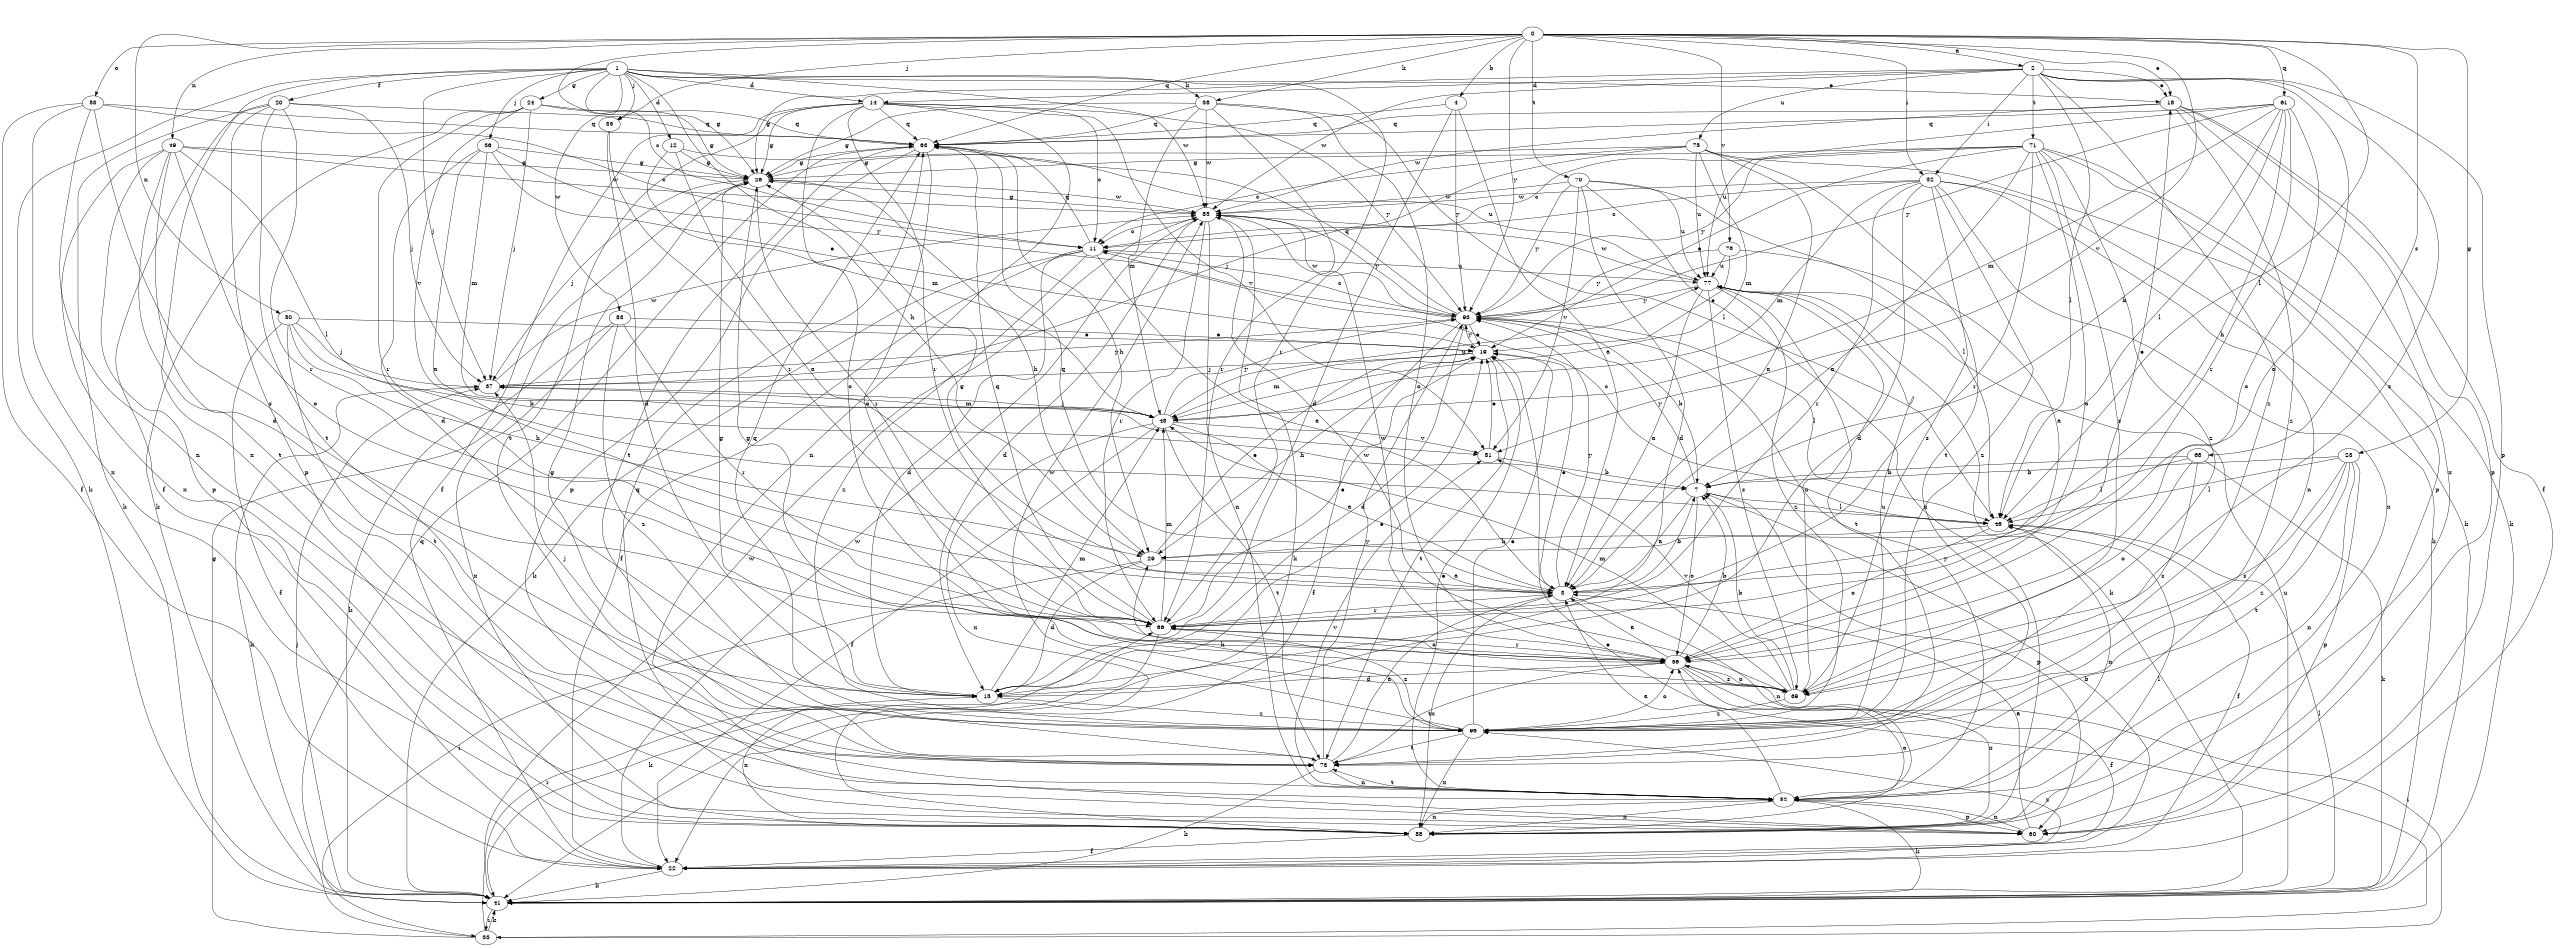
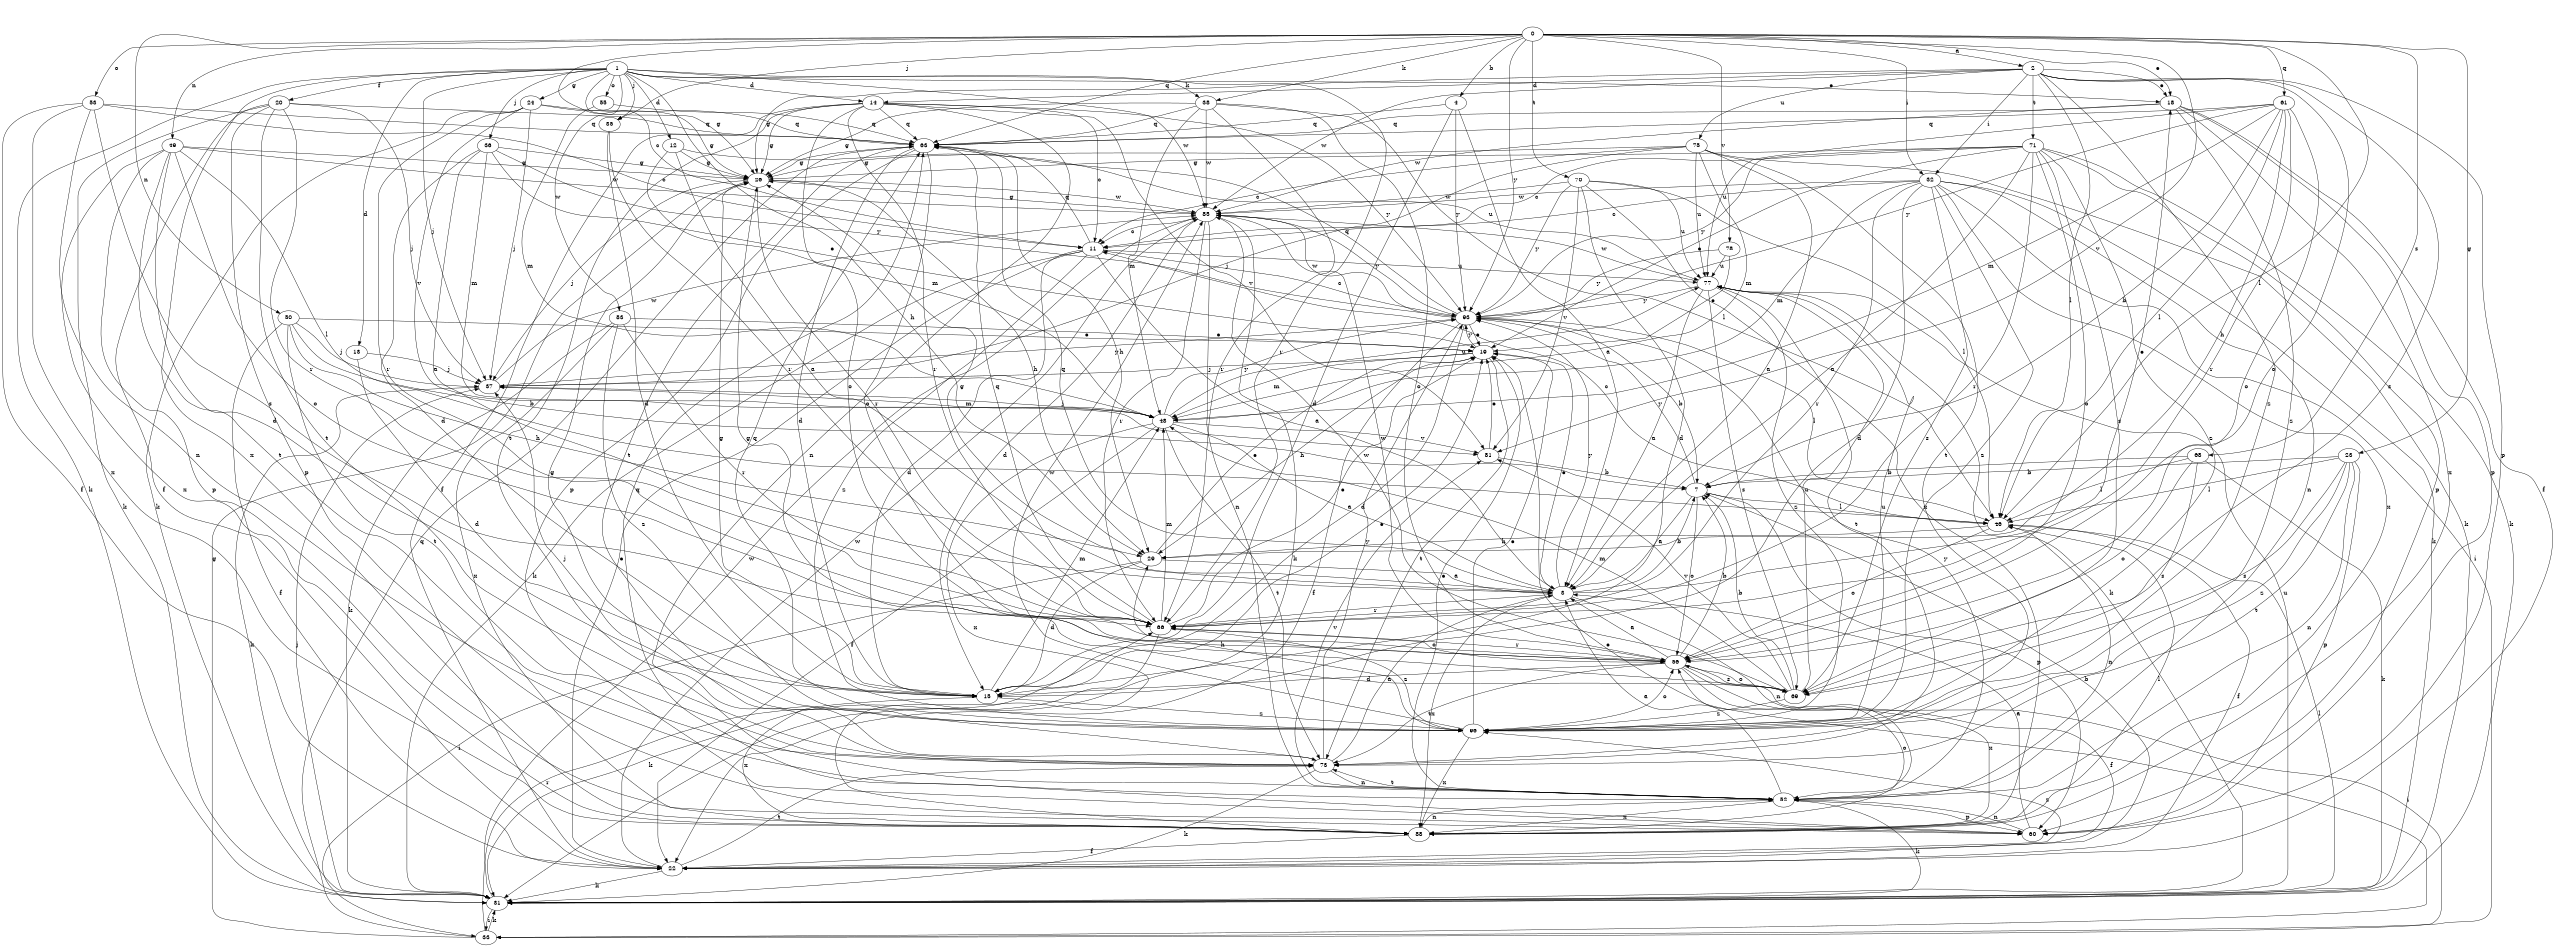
  strict digraph {
    0
    2
    4
    11
    18
    23
    32
    35
    38
    n10 [label=46]
    49
    50
    53
    61
    63
    68
    70
    78
    81
    93
    14
    26
    85
    56
    60
    69
    71
    75
    96
    3
    15
-   41
+   41 [label=31]
    22
    77
    88
    7
    52
    73
    66
    48
    33
    29
    37
    19
    1
    12
+   13
    20
    24
    36
+   55
    83
    0 -> 2 [label=a]
    0 -> 4 [label=b]
    0 -> 11 [label=c]
    0 -> 18 [label=e]
    0 -> 23 [label=g]
    0 -> 32 [label=i]
    0 -> 35 [label=j]
    0 -> 38 [label=k]
    0 -> n10 [label=l]
    0 -> 49 [label=n]
    0 -> 50 [label=n]
    0 -> 53 [label=o]
    0 -> 61 [label=q]
    0 -> 63 [label=q]
    0 -> 68 [label=s]
    0 -> 70 [label=t]
    0 -> 78 [label=v]
    0 -> 81 [label=v]
    0 -> 93 [label=y]
    2 -> 18 [label=e]
    2 -> 32 [label=i]
    2 -> n10 [label=l]
    2 -> 14 [label=d]
    2 -> 26 [label=g]
    2 -> 85 [label=w]
    2 -> 56 [label=o]
    2 -> 60 [label=p]
    2 -> 69 [label=s]
    2 -> 71 [label=t]
    2 -> 75 [label=u]
    2 -> 96 [label=z]
    4 -> 63 [label=q]
    4 -> 93 [label=y]
    4 -> 3 [label=a]
    4 -> 15 [label=d]
    11 -> 63 [label=q]
    11 -> 96 [label=z]
    11 -> 3 [label=a]
    11 -> 15 [label=d]
    11 -> 41 [label=k]
-   11 -> 22 [label=f]
+   11 -> 22 [label=e]
    11 -> 77 [label=u]
    18 -> 63 [label=q]
    18 -> 85 [label=w]
    18 -> 60 [label=p]
    18 -> 96 [label=z]
    18 -> 22 [label=f]
    18 -> 88 [label=x]
    23 -> n10 [label=l]
    23 -> 60 [label=p]
    23 -> 69 [label=s]
    23 -> 96 [label=z]
    23 -> 7 [label=b]
    23 -> 52 [label=n]
    23 -> 73 [label=t]
    32 -> 11 [label=c]
    32 -> 85 [label=w]
    32 -> 69 [label=s]
    32 -> 96 [label=z]
    32 -> 15 [label=d]
    32 -> 41 [label=k]
    32 -> 88 [label=x]
    32 -> 52 [label=n]
    32 -> 66 [label=r]
    32 -> 48 [label=m]
+   32 -> 33 [label=i]
    35 -> 15 [label=d]
    35 -> 66 [label=r]
    38 -> n10 [label=l]
    38 -> 63 [label=q]
    38 -> 26 [label=g]
    38 -> 85 [label=w]
    38 -> 56 [label=o]
    38 -> 66 [label=r]
    38 -> 48 [label=m]
    n10 -> 11 [label=c]
    n10 -> 56 [label=o]
    n10 -> 22 [label=f]
    n10 -> 52 [label=n]
    n10 -> 29 [label=h]
    49 -> n10 [label=l]
    49 -> 26 [label=g]
    49 -> 85 [label=w]
    49 -> 56 [label=o]
    49 -> 60 [label=p]
    49 -> 15 [label=d]
    49 -> 88 [label=x]
    49 -> 73 [label=t]
    50 -> 22 [label=f]
    50 -> 7 [label=b]
    50 -> 73 [label=t]
    50 -> 29 [label=h]
    50 -> 37 [label=j]
    50 -> 19 [label=e]
    53 -> 11 [label=c]
    53 -> 63 [label=q]
    53 -> 69 [label=s]
    53 -> 22 [label=f]
    53 -> 88 [label=x]
    53 -> 52 [label=n]
    61 -> n10 [label=l]
    61 -> 63 [label=q]
    61 -> 93 [label=y]
    61 -> 56 [label=o]
    61 -> 77 [label=u]
    61 -> 7 [label=b]
    61 -> 66 [label=r]
    61 -> 48 [label=m]
    61 -> 29 [label=h]
    63 -> 26 [label=g]
    63 -> 56 [label=o]
    63 -> 60 [label=p]
+   63 -> 15 [label=d]
    63 -> 73 [label=t]
    63 -> 29 [label=h]
    68 -> n10 [label=l]
    68 -> 56 [label=o]
    68 -> 69 [label=s]
    68 -> 41 [label=k]
    68 -> 7 [label=b]
    70 -> n10 [label=l]
    70 -> 81 [label=v]
    70 -> 93 [label=y]
    70 -> 85 [label=w]
    70 -> 15 [label=d]
    70 -> 77 [label=u]
    70 -> 88 [label=x]
    78 -> 93 [label=y]
-   78 -> 3 [label=a]
    78 -> 77 [label=u]
    78 -> 19 [label=e]
    81 -> 7 [label=b]
    81 -> 19 [label=e]
    93 -> 11 [label=c]
    93 -> n10 [label=l]
    93 -> 63 [label=q]
    93 -> 85 [label=w]
    93 -> 15 [label=d]
    93 -> 22 [label=f]
    93 -> 7 [label=b]
    93 -> 19 [label=e]
    14 -> 11 [label=c]
    14 -> 63 [label=q]
    14 -> 81 [label=v]
    14 -> 93 [label=y]
    14 -> 26 [label=g]
    14 -> 56 [label=o]
    14 -> 22 [label=f]
    14 -> 52 [label=n]
    14 -> 73 [label=t]
    14 -> 66 [label=r]
    26 -> 85 [label=w]
    26 -> 66 [label=r]
    26 -> 29 [label=h]
    26 -> 37 [label=j]
    85 -> 11 [label=c]
    85 -> 93 [label=y]
    85 -> 26 [label=g]
    85 -> 15 [label=d]
    85 -> 41 [label=k]
    85 -> 52 [label=n]
    85 -> 66 [label=r]
    56 -> 85 [label=w]
    56 -> 69 [label=s]
    56 -> 3 [label=a]
    56 -> 15 [label=d]
    56 -> 22 [label=f]
    56 -> 88 [label=x]
    56 -> 7 [label=b]
    56 -> 73 [label=t]
    56 -> 66 [label=r]
    56 -> 33 [label=i]
    60 -> 63 [label=q]
    60 -> 3 [label=a]
    60 -> 52 [label=n]
    69 -> 81 [label=v]
    69 -> 26 [label=g]
    69 -> 85 [label=w]
    69 -> 56 [label=o]
    69 -> 96 [label=z]
    69 -> 77 [label=u]
    69 -> 7 [label=b]
    69 -> 48 [label=m]
    71 -> 11 [label=c]
    71 -> 93 [label=y]
    71 -> 26 [label=g]
    71 -> 56 [label=o]
    71 -> 60 [label=p]
    71 -> 69 [label=s]
    71 -> 96 [label=z]
    71 -> 3 [label=a]
    71 -> 41 [label=k]
    71 -> 66 [label=r]
    71 -> 19 [label=e]
    75 -> 11 [label=c]
    75 -> 26 [label=g]
    75 -> 3 [label=a]
    75 -> 41 [label=k]
    75 -> 77 [label=u]
    75 -> 73 [label=t]
    75 -> 48 [label=m]
    75 -> 37 [label=j]
    96 -> 63 [label=q]
    96 -> 85 [label=w]
    96 -> 56 [label=o]
    96 -> 77 [label=u]
    96 -> 88 [label=x]
    96 -> 29 [label=h]
    96 -> 37 [label=j]
    96 -> 19 [label=e]
    3 -> 18 [label=e]
    3 -> 63 [label=q]
    3 -> 93 [label=y]
    3 -> 26 [label=g]
    3 -> 88 [label=x]
    3 -> 7 [label=b]
    3 -> 52 [label=n]
    3 -> 66 [label=r]
    3 -> 19 [label=e]
    15 -> 26 [label=g]
    15 -> 96 [label=z]
    15 -> 88 [label=x]
    15 -> 48 [label=m]
    15 -> 19 [label=e]
    41 -> n10 [label=l]
    41 -> 85 [label=w]
    41 -> 77 [label=u]
    41 -> 33 [label=i]
    41 -> 37 [label=j]
    22 -> 85 [label=w]
    22 -> 96 [label=z]
    22 -> 41 [label=k]
    22 -> 7 [label=b]
-   96 -> 73 [label=t]
+   22 -> 73 [label=t]
    77 -> 93 [label=y]
    77 -> 85 [label=w]
    77 -> 69 [label=s]
    77 -> 96 [label=z]
    77 -> 3 [label=a]
    77 -> 41 [label=k]
    77 -> 73 [label=t]
    88 -> n10 [label=l]
    88 -> 56 [label=o]
    88 -> 22 [label=f]
    88 -> 52 [label=n]
    7 -> n10 [label=l]
    7 -> 93 [label=y]
    7 -> 56 [label=o]
    7 -> 60 [label=p]
    7 -> 3 [label=a]
    52 -> 81 [label=v]
    52 -> 93 [label=y]
    52 -> 60 [label=p]
    52 -> 3 [label=a]
    52 -> 41 [label=k]
    52 -> 88 [label=x]
    52 -> 73 [label=t]
    52 -> 19 [label=e]
    73 -> 93 [label=y]
    73 -> 26 [label=g]
    73 -> 3 [label=a]
    73 -> 41 [label=k]
    73 -> 52 [label=n]
    66 -> 63 [label=q]
    66 -> 56 [label=o]
    66 -> 96 [label=z]
    66 -> 41 [label=k]
    66 -> 48 [label=m]
    66 -> 19 [label=e]
    48 -> 81 [label=v]
    48 -> 93 [label=y]
    48 -> 3 [label=a]
    48 -> 22 [label=f]
    48 -> 77 [label=u]
    48 -> 88 [label=x]
    48 -> 73 [label=t]
    48 -> 37 [label=j]
    33 -> 63 [label=q]
    33 -> 26 [label=g]
    33 -> 41 [label=k]
    33 -> 66 [label=r]
    33 -> 19 [label=e]
    29 -> 3 [label=a]
    29 -> 15 [label=d]
    29 -> 33 [label=i]
    29 -> 19 [label=e]
    37 -> 93 [label=y]
    37 -> 85 [label=w]
    37 -> 41 [label=k]
    37 -> 48 [label=m]
    19 -> 93 [label=y]
    19 -> 73 [label=t]
    19 -> 48 [label=m]
    19 -> 29 [label=h]
    19 -> 37 [label=j]
    1 -> 18 [label=e]
    1 -> 35 [label=j]
    1 -> 38 [label=k]
    1 -> 14 [label=d]
    1 -> 26 [label=g]
    1 -> 85 [label=w]
    1 -> 41 [label=k]
    1 -> 88 [label=x]
    1 -> 66 [label=r]
    1 -> 29 [label=h]
    1 -> 37 [label=j]
    1 -> 12 [label=d]
+   1 -> 13 [label=d]
    1 -> 20 [label=f]
    1 -> 24 [label=g]
    1 -> 36 [label=j]
+   1 -> 55 [label=o]
    1 -> 83 [label=w]
    12 -> 26 [label=g]
    12 -> 3 [label=a]
    12 -> 77 [label=u]
    12 -> 48 [label=m]
+   13 -> 15 [label=d]
+   13 -> 37 [label=j]
    20 -> 63 [label=q]
    20 -> 60 [label=p]
    20 -> 41 [label=k]
    20 -> 22 [label=f]
    20 -> 73 [label=t]
    20 -> 66 [label=r]
    20 -> 37 [label=j]
    24 -> 63 [label=q]
    24 -> 81 [label=v]
    24 -> 26 [label=g]
    24 -> 41 [label=k]
    24 -> 66 [label=r]
    24 -> 37 [label=j]
    36 -> 93 [label=y]
    36 -> 26 [label=g]
    36 -> 3 [label=a]
    36 -> 15 [label=d]
    36 -> 48 [label=m]
    36 -> 19 [label=e]
+   55 -> 63 [label=q]
+   55 -> 48 [label=m]
    83 -> 96 [label=z]
    83 -> 41 [label=k]
    83 -> 88 [label=x]
    83 -> 66 [label=r]
    83 -> 19 [label=e]
  }
